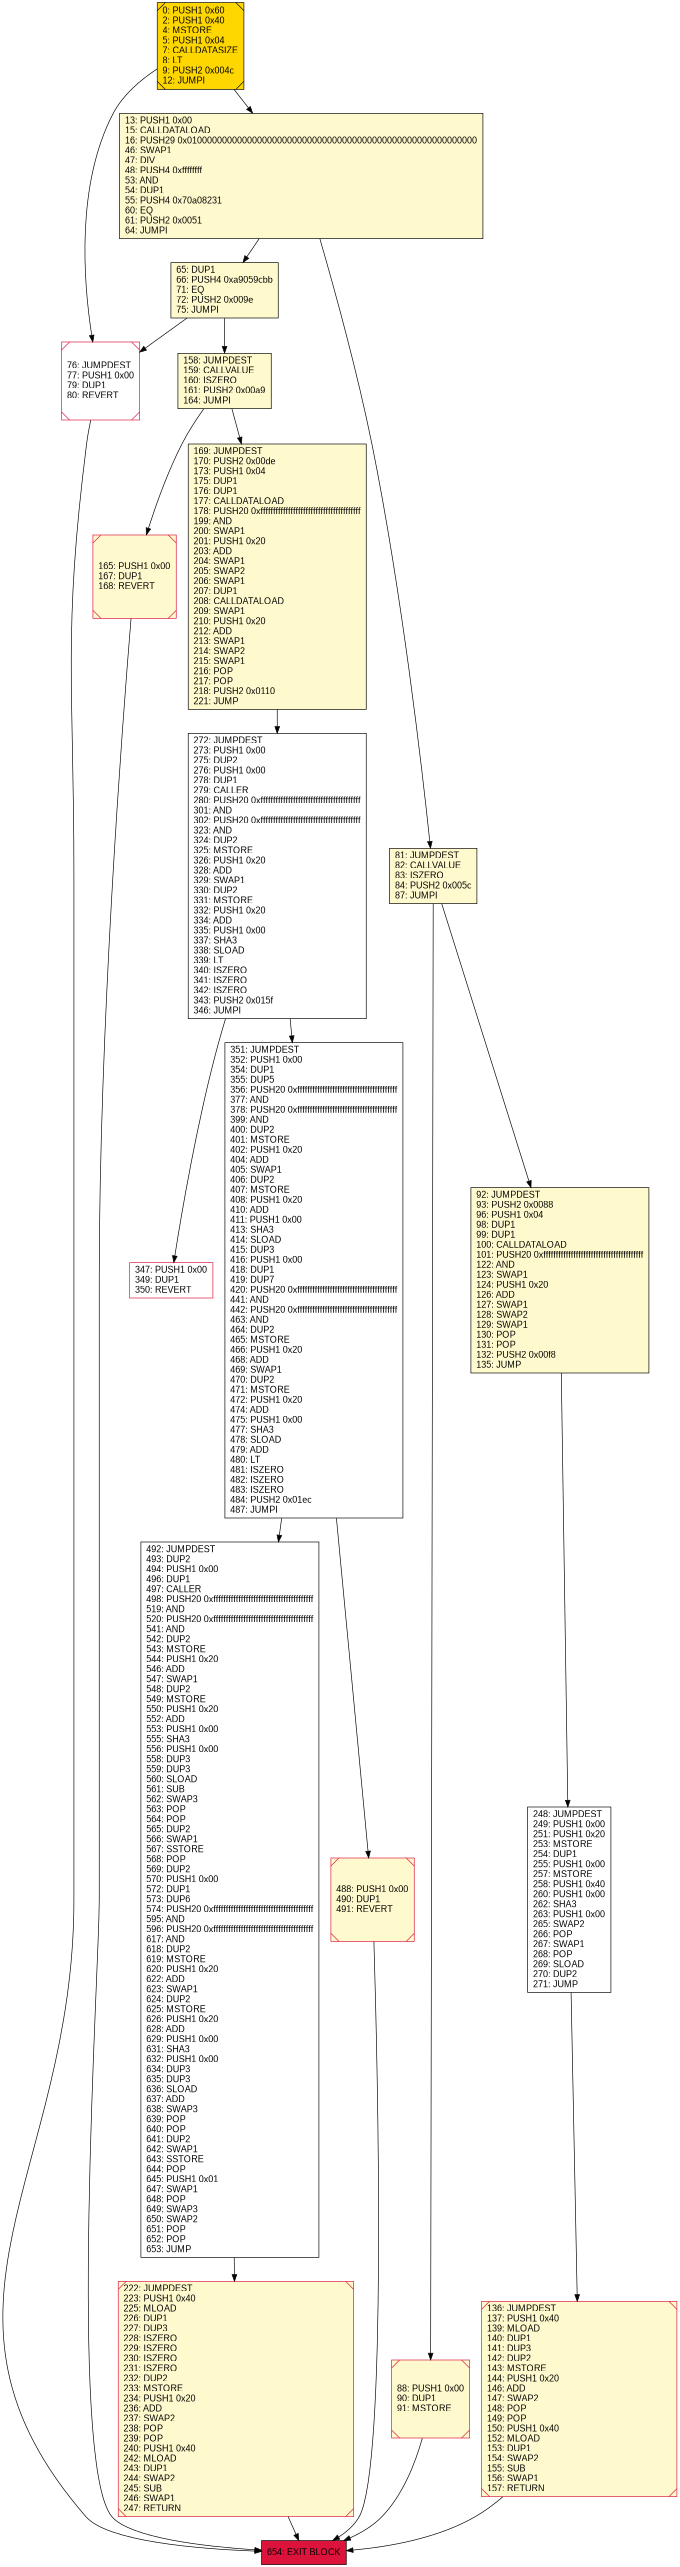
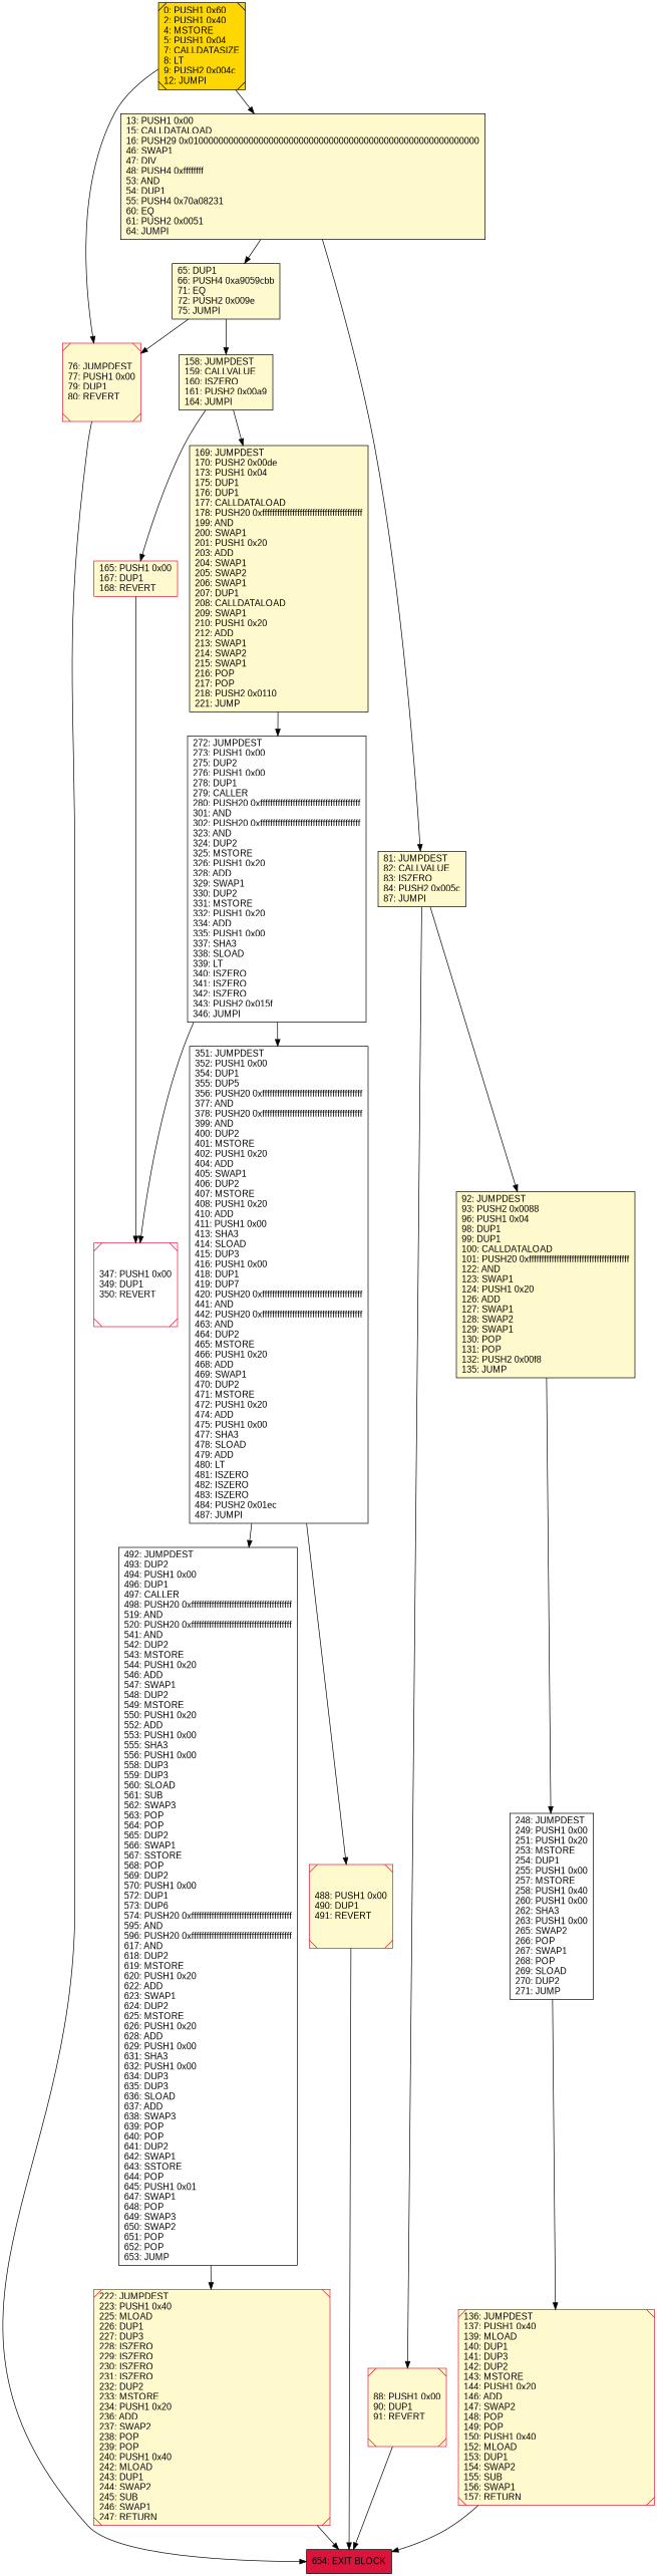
  digraph {
    rankdir=UD
    node [color=black fillcolor=lemonchiffon fontcolor=black fontname=arial shape=box style=filled]
    n1 [color=crimson label="222: JUMPDEST\l223: PUSH1 0x40\l225: MLOAD\l226: DUP1\l227: DUP3\l228: ISZERO\l229: ISZERO\l230: ISZERO\l231: ISZERO\l232: DUP2\l233: MSTORE\l234: PUSH1 0x20\l236: ADD\l237: SWAP2\l238: POP\l239: POP\l240: PUSH1 0x40\l242: MLOAD\l243: DUP1\l244: SWAP2\l245: SUB\l246: SWAP1\l247: RETURN\l" shape=Msquare]
    n2 [fillcolor=crimson label="654: EXIT BLOCK\l"]
    n3 [fillcolor=white label="248: JUMPDEST\l249: PUSH1 0x00\l251: PUSH1 0x20\l253: MSTORE\l254: DUP1\l255: PUSH1 0x00\l257: MSTORE\l258: PUSH1 0x40\l260: PUSH1 0x00\l262: SHA3\l263: PUSH1 0x00\l265: SWAP2\l266: POP\l267: SWAP1\l268: POP\l269: SLOAD\l270: DUP2\l271: JUMP\l"]
    n4 [color=crimson label="136: JUMPDEST\l137: PUSH1 0x40\l139: MLOAD\l140: DUP1\l141: DUP3\l142: DUP2\l143: MSTORE\l144: PUSH1 0x20\l146: ADD\l147: SWAP2\l148: POP\l149: POP\l150: PUSH1 0x40\l152: MLOAD\l153: DUP1\l154: SWAP2\l155: SUB\l156: SWAP1\l157: RETURN\l" shape=Msquare]
-   n5 [color=crimson label="165: PUSH1 0x00\l167: DUP1\l168: REVERT\l" shape=Msquare]
+   n5 [color=crimson label="165: PUSH1 0x00\l167: DUP1\l168: REVERT\l"]
    n6 [label="65: DUP1\l66: PUSH4 0xa9059cbb\l71: EQ\l72: PUSH2 0x009e\l75: JUMPI\l"]
-   n7 [color=crimson fillcolor=white label="76: JUMPDEST\l77: PUSH1 0x00\l79: DUP1\l80: REVERT\l" shape=Msquare]
+   n7 [color=crimson label="76: JUMPDEST\l77: PUSH1 0x00\l79: DUP1\l80: REVERT\l" shape=Msquare]
    n8 [label="158: JUMPDEST\l159: CALLVALUE\l160: ISZERO\l161: PUSH2 0x00a9\l164: JUMPI\l"]
    n9 [label="169: JUMPDEST\l170: PUSH2 0x00de\l173: PUSH1 0x04\l175: DUP1\l176: DUP1\l177: CALLDATALOAD\l178: PUSH20 0xffffffffffffffffffffffffffffffffffffffff\l199: AND\l200: SWAP1\l201: PUSH1 0x20\l203: ADD\l204: SWAP1\l205: SWAP2\l206: SWAP1\l207: DUP1\l208: CALLDATALOAD\l209: SWAP1\l210: PUSH1 0x20\l212: ADD\l213: SWAP1\l214: SWAP2\l215: SWAP1\l216: POP\l217: POP\l218: PUSH2 0x0110\l221: JUMP\l"]
    n10 [fillcolor=gold label="0: PUSH1 0x60\l2: PUSH1 0x40\l4: MSTORE\l5: PUSH1 0x04\l7: CALLDATASIZE\l8: LT\l9: PUSH2 0x004c\l12: JUMPI\l" shape=Msquare]
    n11 [label="13: PUSH1 0x00\l15: CALLDATALOAD\l16: PUSH29 0x0100000000000000000000000000000000000000000000000000000000\l46: SWAP1\l47: DIV\l48: PUSH4 0xffffffff\l53: AND\l54: DUP1\l55: PUSH4 0x70a08231\l60: EQ\l61: PUSH2 0x0051\l64: JUMPI\l"]
    n12 [label="81: JUMPDEST\l82: CALLVALUE\l83: ISZERO\l84: PUSH2 0x005c\l87: JUMPI\l"]
    n13 [fillcolor=white label="492: JUMPDEST\l493: DUP2\l494: PUSH1 0x00\l496: DUP1\l497: CALLER\l498: PUSH20 0xffffffffffffffffffffffffffffffffffffffff\l519: AND\l520: PUSH20 0xffffffffffffffffffffffffffffffffffffffff\l541: AND\l542: DUP2\l543: MSTORE\l544: PUSH1 0x20\l546: ADD\l547: SWAP1\l548: DUP2\l549: MSTORE\l550: PUSH1 0x20\l552: ADD\l553: PUSH1 0x00\l555: SHA3\l556: PUSH1 0x00\l558: DUP3\l559: DUP3\l560: SLOAD\l561: SUB\l562: SWAP3\l563: POP\l564: POP\l565: DUP2\l566: SWAP1\l567: SSTORE\l568: POP\l569: DUP2\l570: PUSH1 0x00\l572: DUP1\l573: DUP6\l574: PUSH20 0xffffffffffffffffffffffffffffffffffffffff\l595: AND\l596: PUSH20 0xffffffffffffffffffffffffffffffffffffffff\l617: AND\l618: DUP2\l619: MSTORE\l620: PUSH1 0x20\l622: ADD\l623: SWAP1\l624: DUP2\l625: MSTORE\l626: PUSH1 0x20\l628: ADD\l629: PUSH1 0x00\l631: SHA3\l632: PUSH1 0x00\l634: DUP3\l635: DUP3\l636: SLOAD\l637: ADD\l638: SWAP3\l639: POP\l640: POP\l641: DUP2\l642: SWAP1\l643: SSTORE\l644: POP\l645: PUSH1 0x01\l647: SWAP1\l648: POP\l649: SWAP3\l650: SWAP2\l651: POP\l652: POP\l653: JUMP\l"]
    n14 [color=crimson label="488: PUSH1 0x00\l490: DUP1\l491: REVERT\l" shape=Msquare]
    n15 [fillcolor=white label="272: JUMPDEST\l273: PUSH1 0x00\l275: DUP2\l276: PUSH1 0x00\l278: DUP1\l279: CALLER\l280: PUSH20 0xffffffffffffffffffffffffffffffffffffffff\l301: AND\l302: PUSH20 0xffffffffffffffffffffffffffffffffffffffff\l323: AND\l324: DUP2\l325: MSTORE\l326: PUSH1 0x20\l328: ADD\l329: SWAP1\l330: DUP2\l331: MSTORE\l332: PUSH1 0x20\l334: ADD\l335: PUSH1 0x00\l337: SHA3\l338: SLOAD\l339: LT\l340: ISZERO\l341: ISZERO\l342: ISZERO\l343: PUSH2 0x015f\l346: JUMPI\l"]
-   n16 [color=crimson fillcolor=white label="347: PUSH1 0x00\l349: DUP1\l350: REVERT\l"]
+   n16 [color=crimson fillcolor=white label="347: PUSH1 0x00\l349: DUP1\l350: REVERT\l" shape=Msquare]
    n17 [fillcolor=white label="351: JUMPDEST\l352: PUSH1 0x00\l354: DUP1\l355: DUP5\l356: PUSH20 0xffffffffffffffffffffffffffffffffffffffff\l377: AND\l378: PUSH20 0xffffffffffffffffffffffffffffffffffffffff\l399: AND\l400: DUP2\l401: MSTORE\l402: PUSH1 0x20\l404: ADD\l405: SWAP1\l406: DUP2\l407: MSTORE\l408: PUSH1 0x20\l410: ADD\l411: PUSH1 0x00\l413: SHA3\l414: SLOAD\l415: DUP3\l416: PUSH1 0x00\l418: DUP1\l419: DUP7\l420: PUSH20 0xffffffffffffffffffffffffffffffffffffffff\l441: AND\l442: PUSH20 0xffffffffffffffffffffffffffffffffffffffff\l463: AND\l464: DUP2\l465: MSTORE\l466: PUSH1 0x20\l468: ADD\l469: SWAP1\l470: DUP2\l471: MSTORE\l472: PUSH1 0x20\l474: ADD\l475: PUSH1 0x00\l477: SHA3\l478: SLOAD\l479: ADD\l480: LT\l481: ISZERO\l482: ISZERO\l483: ISZERO\l484: PUSH2 0x01ec\l487: JUMPI\l"]
-   n18 [color=crimson label="88: PUSH1 0x00\l90: DUP1\l91: MSTORE\l" shape=Msquare]
+   n18 [color=crimson label="88: PUSH1 0x00\l90: DUP1\l91: REVERT\l" shape=Msquare]
    n19 [label="92: JUMPDEST\l93: PUSH2 0x0088\l96: PUSH1 0x04\l98: DUP1\l99: DUP1\l100: CALLDATALOAD\l101: PUSH20 0xffffffffffffffffffffffffffffffffffffffff\l122: AND\l123: SWAP1\l124: PUSH1 0x20\l126: ADD\l127: SWAP1\l128: SWAP2\l129: SWAP1\l130: POP\l131: POP\l132: PUSH2 0x00f8\l135: JUMP\l"]
    n1 -> n2
    n3 -> n4
    n4 -> n2
-   n5 -> n2
+   n5 -> n16
    n6 -> n7
    n6 -> n8
    n7 -> n2
    n8 -> n5
    n8 -> n9
    n9 -> n15
    n10 -> n7
    n10 -> n11
    n11 -> n6
    n11 -> n12
    n12 -> n18
    n12 -> n19
    n13 -> n1
    n14 -> n2
    n15 -> n16
    n15 -> n17
    n17 -> n13
    n17 -> n14
    n18 -> n2
    n19 -> n3
  }
